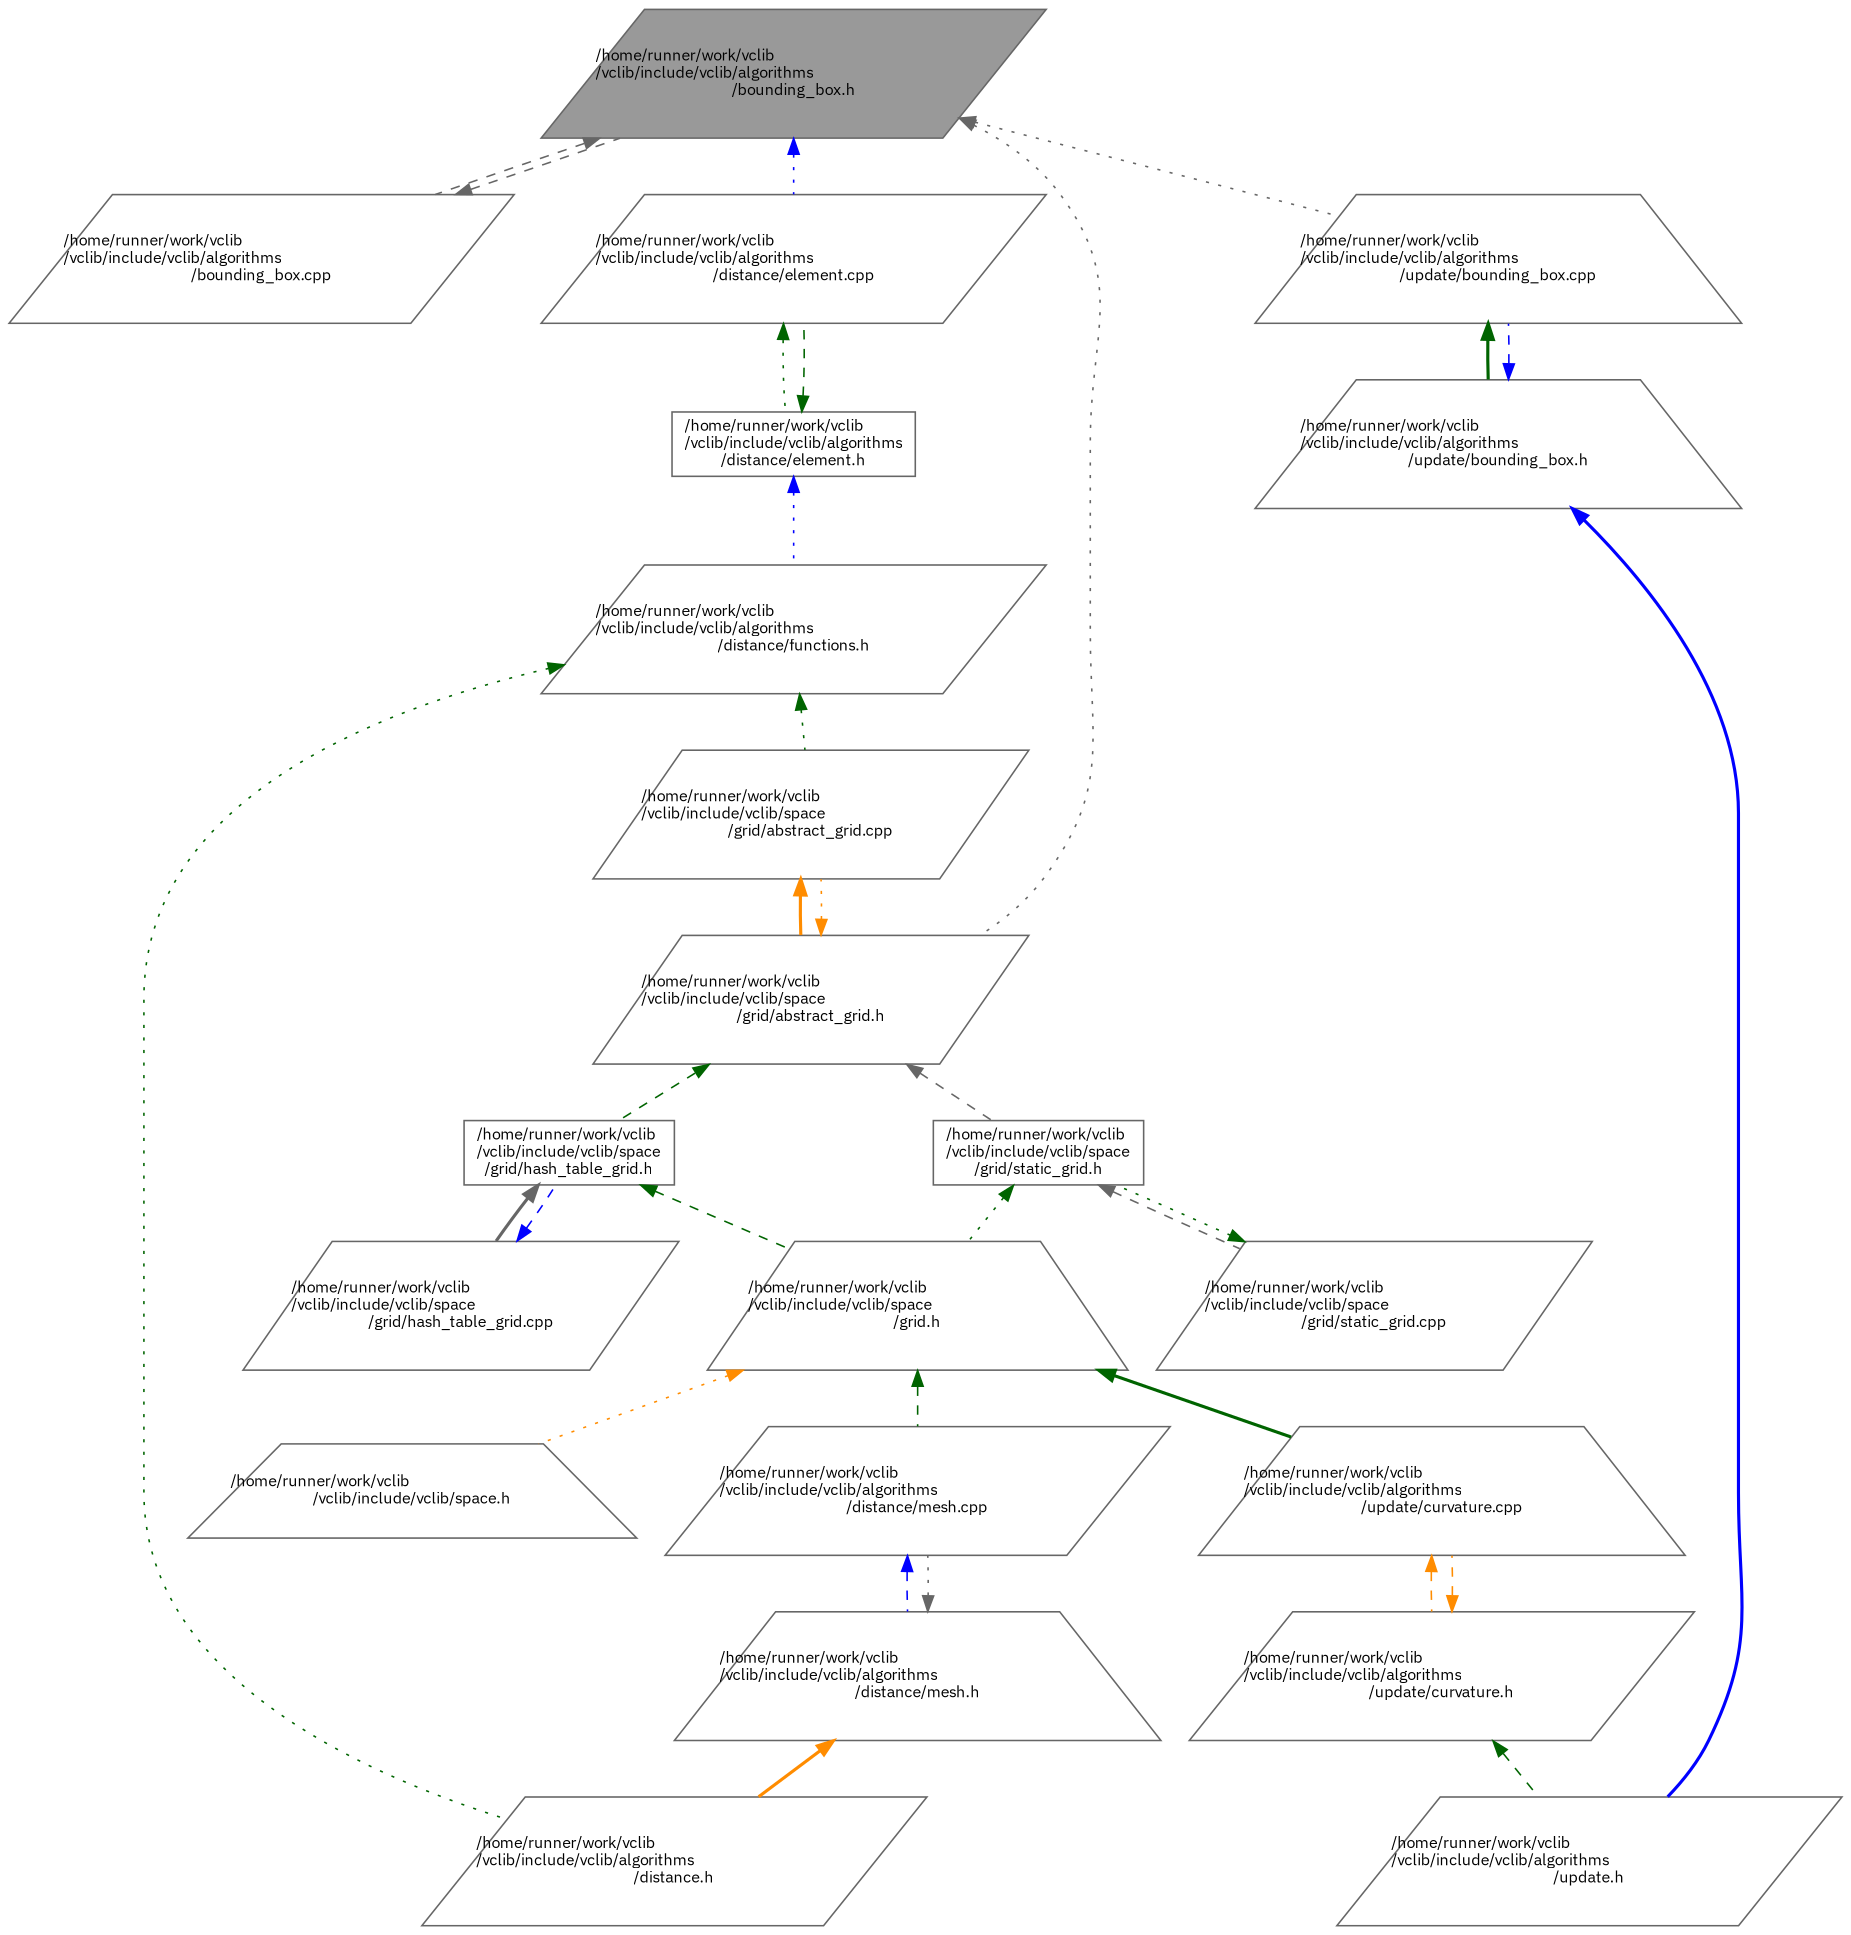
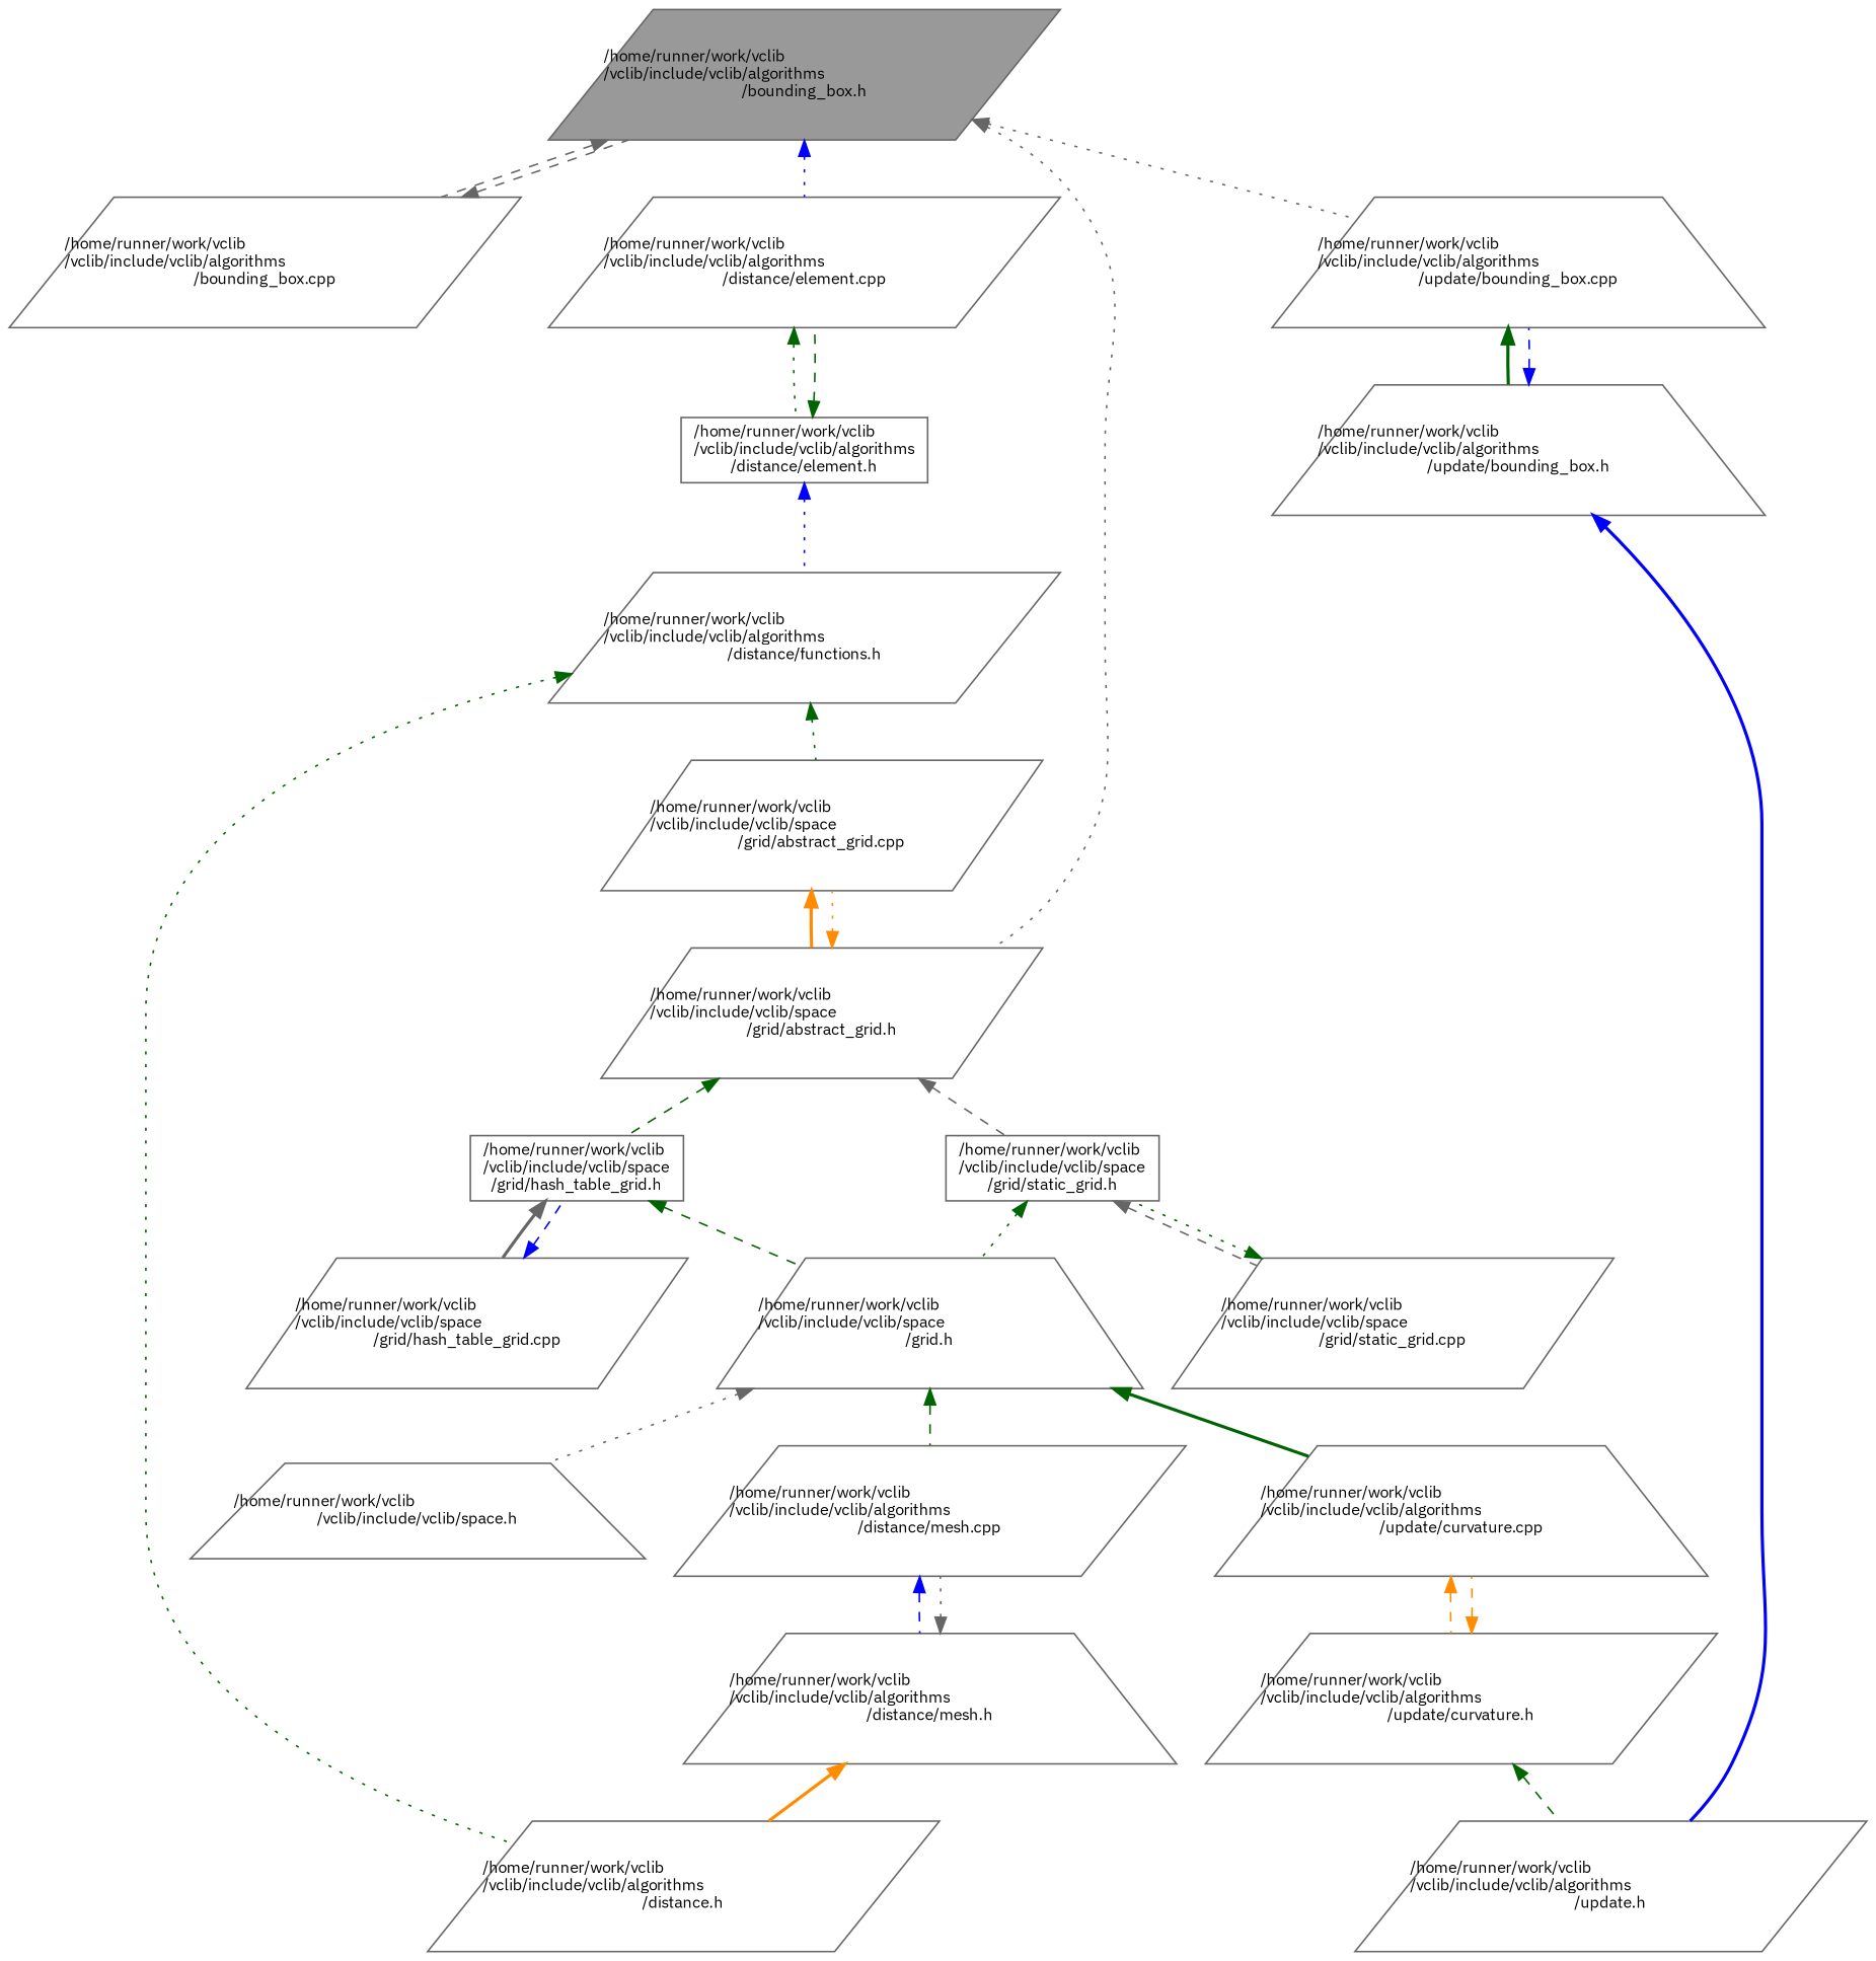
  digraph {
    fontname="IBM Plex Sans"
    node [color=grey40 fillcolor=white fontname="IBM Plex Sans" fontsize=10 shape=parallelogram style=filled]
    edge [color=darkgreen dir=back fontname="IBM Plex Sans" fontsize=10 labelfontname=Helvetica labelfontsize=10 style=dashed]
    n1 [color=gray40 fillcolor=grey60 fontcolor=black height=0.2 label="/home/runner/work/vclib\l/vclib/include/vclib/algorithms\l/bounding_box.h" width=0.4]
    n2 [height=0.2 label="/home/runner/work/vclib\l/vclib/include/vclib/algorithms\l/bounding_box.cpp" width=0.4]
    n3 [height=0.2 label="/home/runner/work/vclib\l/vclib/include/vclib/algorithms\l/distance/element.cpp" width=0.4]
    n4 [height=0.2 label="/home/runner/work/vclib\l/vclib/include/vclib/space\l/grid/abstract_grid.h" width=0.4]
    n5 [height=0.2 label="/home/runner/work/vclib\l/vclib/include/vclib/algorithms\l/update/bounding_box.cpp" shape=trapezium width=0.4]
    n6 [height=0.2 label="/home/runner/work/vclib\l/vclib/include/vclib/algorithms\l/distance/element.h" shape=box width=0.4]
    n7 [height=0.2 label="/home/runner/work/vclib\l/vclib/include/vclib/space\l/grid/abstract_grid.cpp" width=0.4]
    n8 [height=0.2 label="/home/runner/work/vclib\l/vclib/include/vclib/space\l/grid/hash_table_grid.h" shape=box width=0.4]
    n9 [height=0.2 label="/home/runner/work/vclib\l/vclib/include/vclib/space\l/grid/static_grid.h" shape=box width=0.4]
    n10 [height=0.2 label="/home/runner/work/vclib\l/vclib/include/vclib/algorithms\l/update/bounding_box.h" shape=trapezium width=0.4]
    n11 [height=0.2 label="/home/runner/work/vclib\l/vclib/include/vclib/algorithms\l/distance/functions.h" width=0.4]
    n12 [height=0.2 label="/home/runner/work/vclib\l/vclib/include/vclib/algorithms\l/distance.h" width=0.4]
    n13 [height=0.2 label="/home/runner/work/vclib\l/vclib/include/vclib/space\l/grid.h" shape=trapezium width=0.4]
    n14 [height=0.2 label="/home/runner/work/vclib\l/vclib/include/vclib/space\l/grid/hash_table_grid.cpp" width=0.4]
    n15 [height=0.2 label="/home/runner/work/vclib\l/vclib/include/vclib/space\l/grid/static_grid.cpp" width=0.4]
    n16 [height=0.2 label="/home/runner/work/vclib\l/vclib/include/vclib/algorithms\l/distance/mesh.cpp" width=0.4]
    n17 [height=0.2 label="/home/runner/work/vclib\l/vclib/include/vclib/algorithms\l/update/curvature.cpp" shape=trapezium width=0.4]
    n18 [height=0.2 label="/home/runner/work/vclib\l/vclib/include/vclib/space.h" shape=trapezium width=0.4]
    n19 [height=0.2 label="/home/runner/work/vclib\l/vclib/include/vclib/algorithms\l/distance/mesh.h" shape=trapezium width=0.4]
    n20 [height=0.2 label="/home/runner/work/vclib\l/vclib/include/vclib/algorithms\l/update/curvature.h" width=0.4]
    n21 [height=0.2 label="/home/runner/work/vclib\l/vclib/include/vclib/algorithms\l/update.h" width=0.4]
    n1 -> n2 [color=gray40]
    n1 -> n3 [color=blue style=dotted]
    n1 -> n4 [color=gray40 style=dotted]
    n1 -> n5 [color=gray40 style=dotted]
    n2 -> n1 [color=gray40]
    n3 -> n6 [style=dotted]
    n4 -> n7 [color=darkorange style=dotted]
    n4 -> n8
    n4 -> n9 [color=gray40]
    n5 -> n10 [style=bold]
    n6 -> n3
    n6 -> n11 [color=blue style=dotted]
    n7 -> n4 [color=darkorange style=bold]
    n8 -> n13
    n8 -> n14 [color=gray40 style=bold]
    n9 -> n13 [style=dotted]
    n9 -> n15 [color=gray40]
    n10 -> n5 [color=blue]
    n10 -> n21 [color=blue style=bold]
    n11 -> n7 [style=dotted]
    n11 -> n12 [style=dotted]
    n13 -> n16
    n13 -> n17 [style=bold]
-   n13 -> n18 [color=darkorange style=dotted]
+   n13 -> n18 [color=gray40 style=dotted]
    n14 -> n8 [color=blue]
    n15 -> n9 [style=dotted]
    n16 -> n19 [color=blue]
    n17 -> n20 [color=darkorange]
    n19 -> n12 [color=darkorange style=bold]
    n19 -> n16 [color=gray40 style=dotted]
    n20 -> n17 [color=darkorange]
    n20 -> n21
  }
